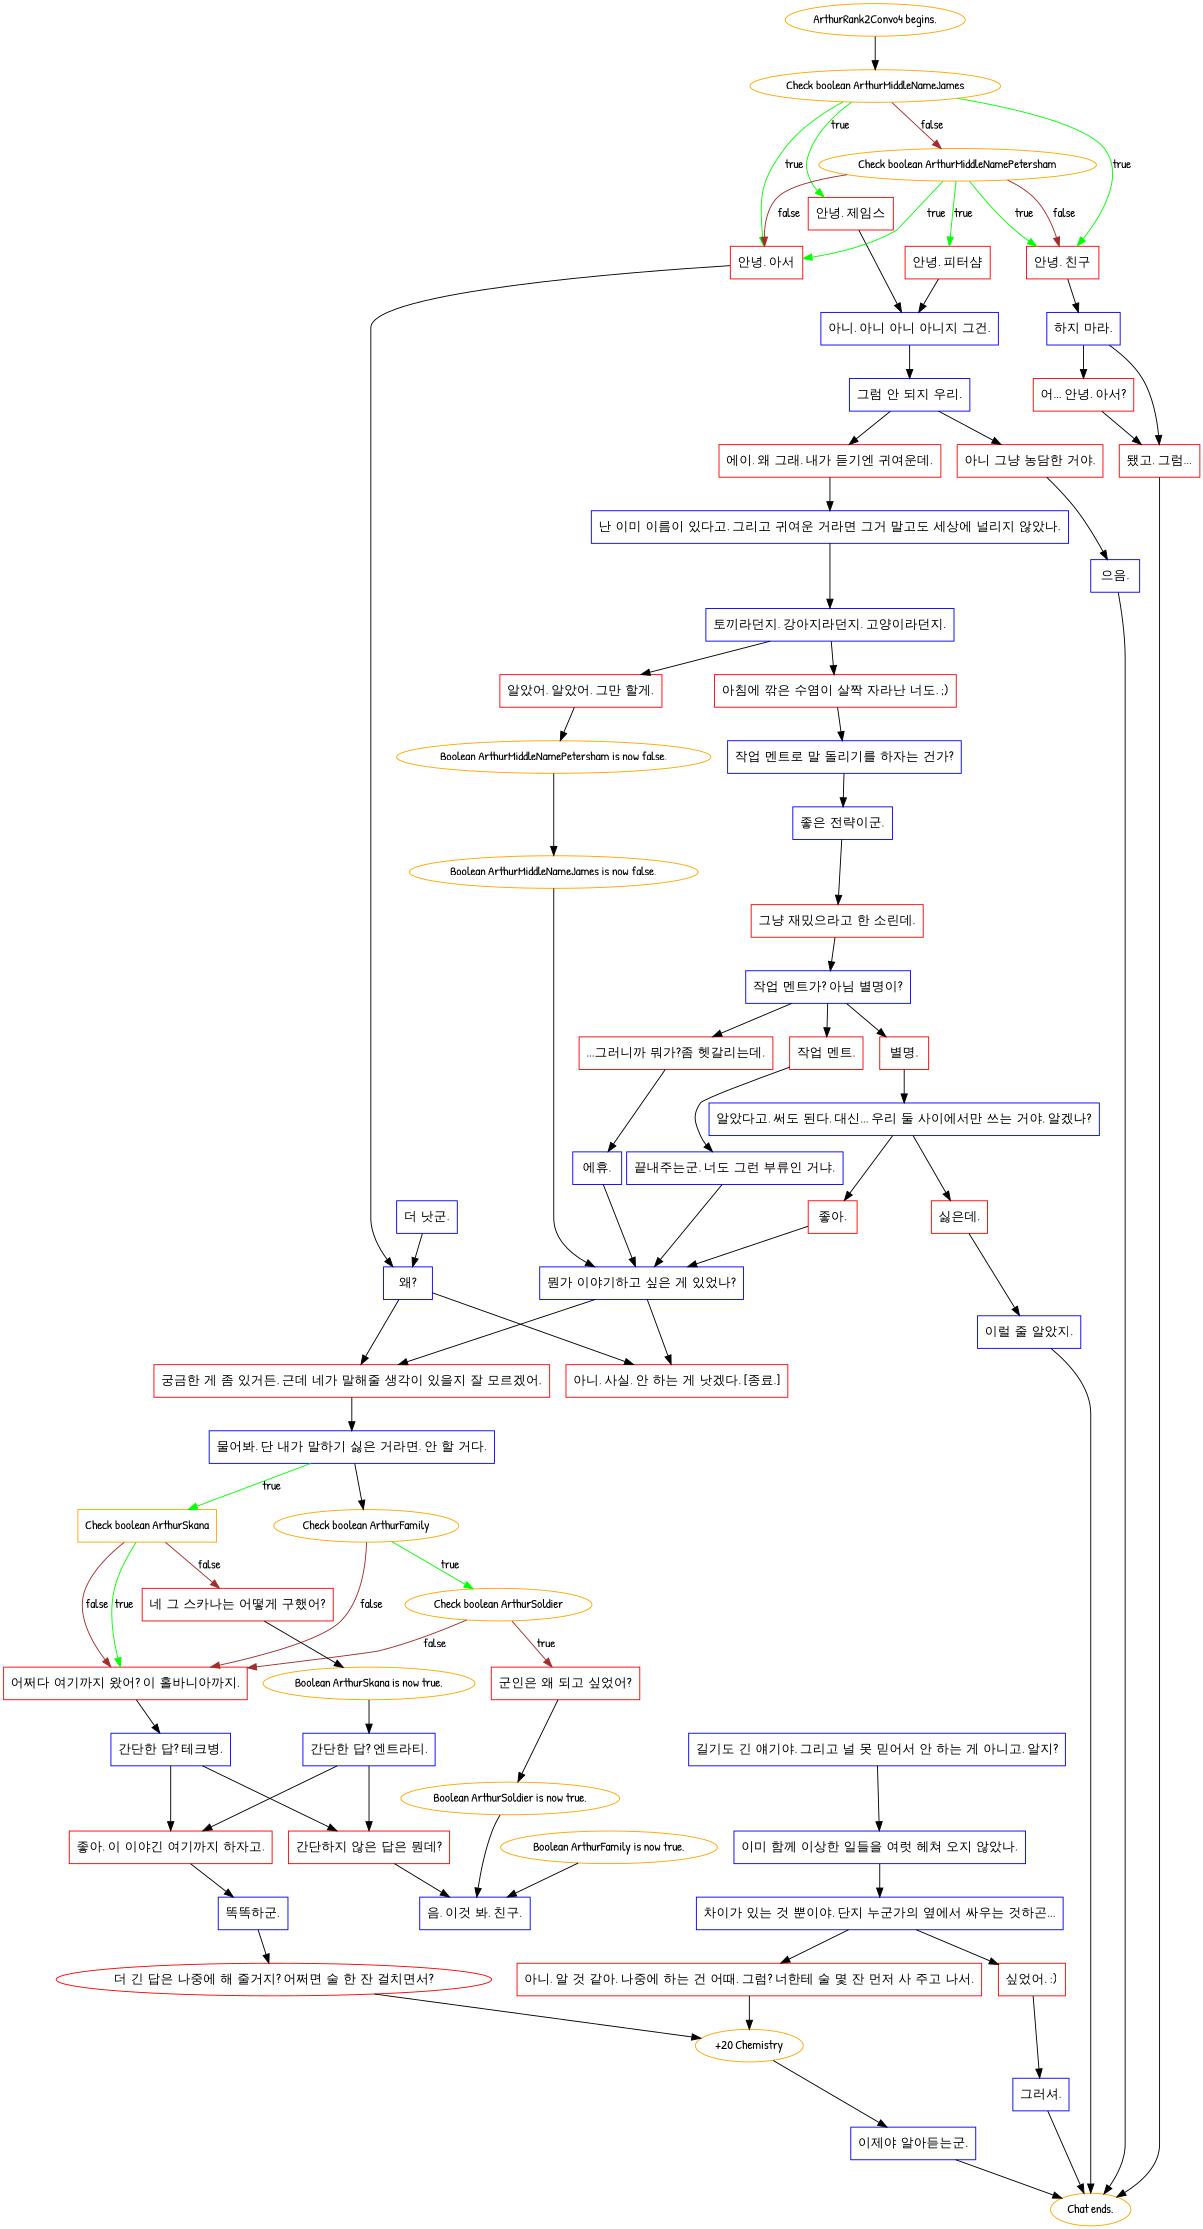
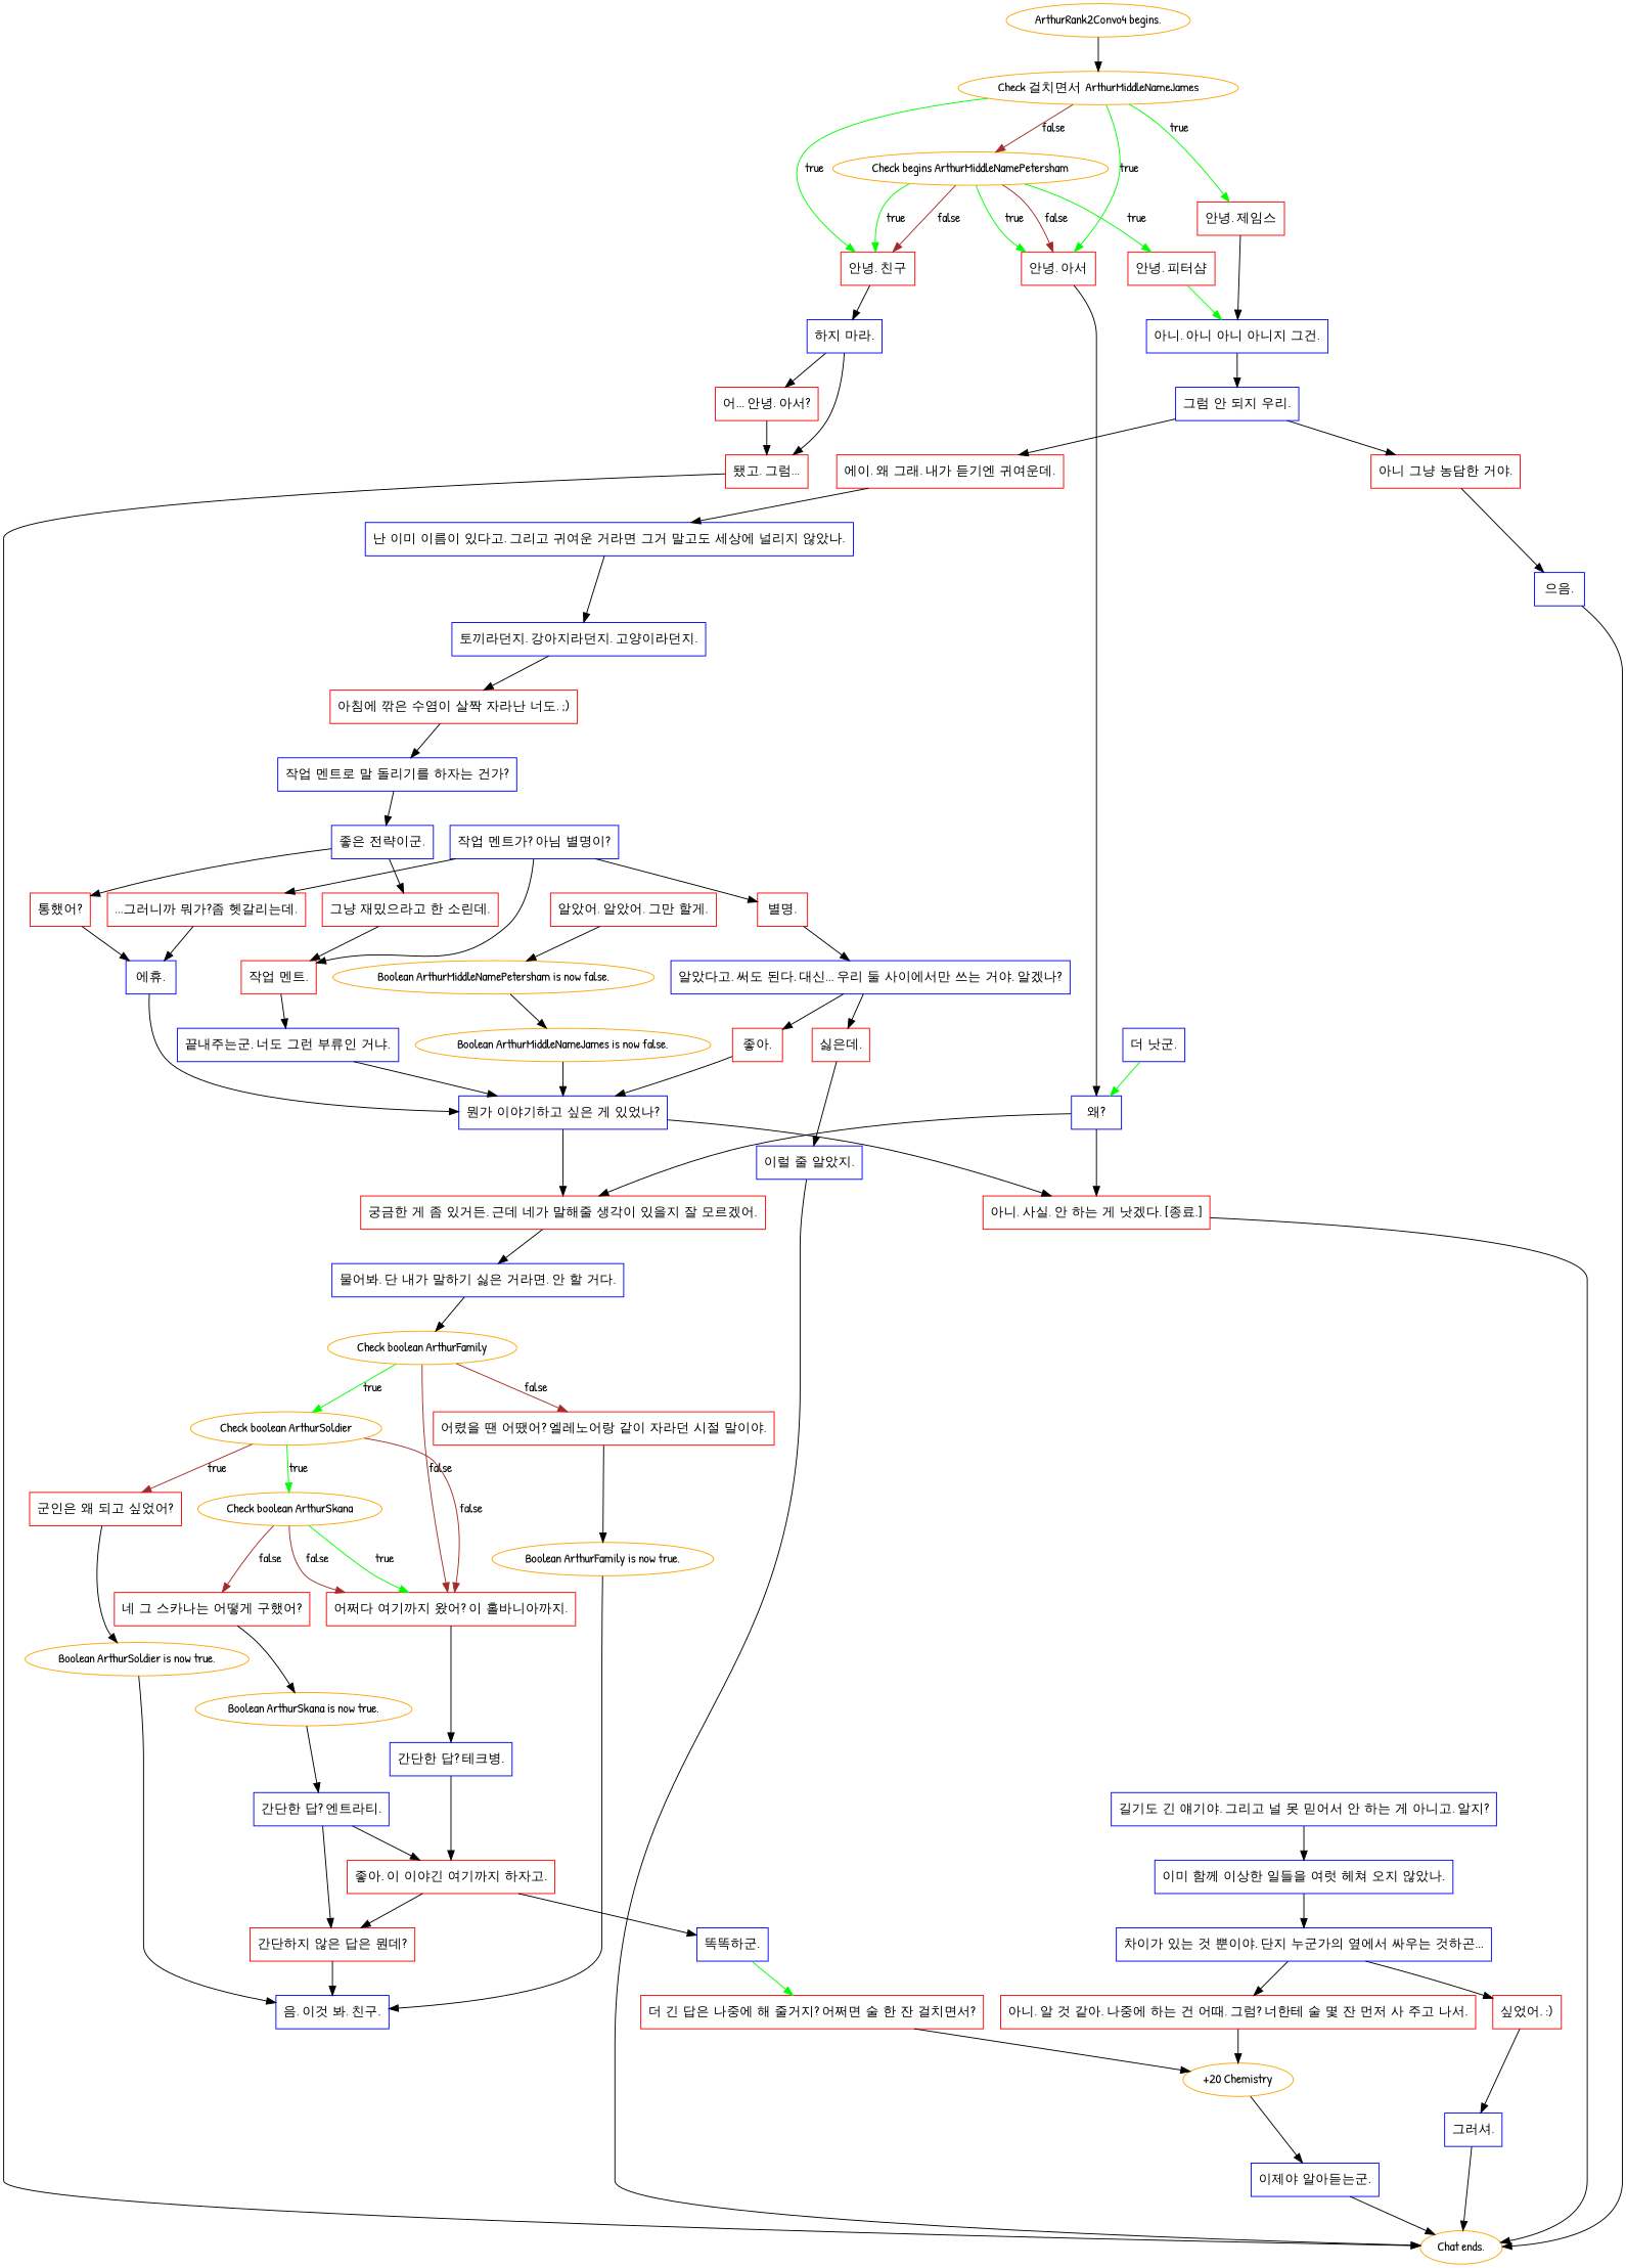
  digraph {
    fontname="Patrick Hand"
    node [color=red fontname="Patrick Hand" shape=box]
    edge [fontname="Patrick Hand"]
    "ArthurRank2Convo4 begins." [color=orange shape=""]
-   n2 [color=orange label="Check boolean ArthurMiddleNameJames" shape=""]
+   n2 [color=orange label="Check 걸치면서 ArthurMiddleNameJames" shape=""]
    n3 [label="안녕, 제임스"]
    n4 [label="안녕, 아서"]
    n5 [label="안녕, 친구"]
-   n6 [color=orange label="Check boolean ArthurMiddleNamePetersham" shape=""]
+   n6 [color=orange label="Check begins ArthurMiddleNamePetersham" shape=""]
    n7 [color=blue label="아니, 아니 아니 아니지 그건."]
    n8 [color=blue label="왜?"]
    n9 [color=blue label="하지 마라."]
    n10 [label="안녕, 피터샴"]
    n11 [color=blue label="그럼 안 되지 우리."]
    n12 [label="궁금한 게 좀 있거든. 근데 네가 말해줄 생각이 있을지 잘 모르겠어."]
    n13 [label="아니, 사실, 안 하는 게 낫겠다. [종료.]"]
    n14 [label="됐고, 그럼..."]
    n15 [label="어... 안녕, 아서?"]
    n16 [label="에이, 왜 그래. 내가 듣기엔 귀여운데."]
    n17 [label="아니 그냥 농담한 거야."]
    n18 [color=blue label="물어봐. 단 내가 말하기 싫은 거라면, 안 할 거다."]
    "Chat ends." [color=orange shape=""]
    n20 [color=blue label="난 이미 이름이 있다고. 그리고 귀여운 거라면 그거 말고도 세상에 널리지 않았나."]
    n21 [color=blue label="으음."]
    n22 [color=orange label="Check boolean ArthurFamily" shape=""]
    n23 [color=blue label="더 낫군."]
    n24 [color=blue label="토끼라던지, 강아지라던지, 고양이라던지."]
    n25 [color=orange label="Check boolean ArthurSoldier" shape=""]
+   n26 [label="어렸을 땐 어땠어? 엘레노어랑 같이 자라던 시절 말이야."]
    n27 [label="어쩌다 여기까지 왔어? 이 홀바니아까지."]
    n28 [label="아침에 깎은 수염이 살짝 자라난 너도. ;)"]
    n29 [label="알았어, 알았어, 그만 할게."]
-   n30 [color=orange label="Check boolean ArthurSkana"]
+   n30 [color=orange label="Check boolean ArthurSkana" shape=""]
    n31 [label="군인은 왜 되고 싶었어?"]
    n32 [color=orange label="Boolean ArthurFamily is now true." shape=""]
    n33 [color=blue label="간단한 답? 테크병."]
    n34 [color=blue label="작업 멘트로 말 돌리기를 하자는 건가?"]
    n35 [color=orange label="Boolean ArthurMiddleNamePetersham is now false." shape=""]
    n36 [label="네 그 스카나는 어떻게 구했어?"]
    n37 [color=orange label="Boolean ArthurSoldier is now true." shape=""]
    n38 [color=blue label="음, 이것 봐, 친구."]
    n39 [label="좋아. 이 이야긴 여기까지 하자고."]
    n40 [label="간단하지 않은 답은 뭔데?"]
    n41 [color=blue label="좋은 전략이군."]
    n42 [color=orange label="Boolean ArthurMiddleNameJames is now false." shape=""]
    n43 [color=orange label="Boolean ArthurSkana is now true." shape=""]
    n44 [color=blue label="똑똑하군."]
+   n45 [label="통했어?"]
    n46 [label="그냥 재밌으라고 한 소린데."]
    n47 [color=blue label="뭔가 이야기하고 싶은 게 있었나?"]
    n48 [color=blue label="간단한 답? 엔트라티."]
-   n49 [label="더 긴 답은 나중에 해 줄거지? 어쩌면 술 한 잔 걸치면서?" shape=ellipse]
+   n49 [label="더 긴 답은 나중에 해 줄거지? 어쩌면 술 한 잔 걸치면서?"]
    n50 [color=blue label="에휴."]
    n51 [color=blue label="작업 멘트가? 아님 별명이?"]
    n52 [color=blue label="길기도 긴 얘기야. 그리고 널 못 믿어서 안 하는 게 아니고. 알지?"]
    n53 [color=blue label="이미 함께 이상한 일들을 여럿 헤쳐 오지 않았나."]
    n54 [color=orange label="+20 Chemistry" shape=""]
    n55 [label="...그러니까 뭐가?좀 헷갈리는데."]
    n56 [label="작업 멘트."]
    n57 [label="별명."]
    n58 [color=blue label="차이가 있는 것 뿐이야. 단지 누군가의 옆에서 싸우는 것하곤..."]
    n59 [color=blue label="이제야 알아듣는군."]
    n60 [color=blue label="끝내주는군. 너도 그런 부류인 거냐."]
    n61 [color=blue label="알았다고, 써도 된다. 대신... 우리 둘 사이에서만 쓰는 거야. 알겠나?"]
    n62 [label="아니, 알 것 같아. 나중에 하는 건 어때, 그럼? 너한테 술 몇 잔 먼저 사 주고 나서."]
    n63 [label="싶었어. :)"]
    n64 [label="좋아."]
    n65 [label="싫은데."]
    n66 [color=blue label="그러셔."]
    n67 [color=blue label="이럴 줄 알았지."]
    "ArthurRank2Convo4 begins." -> n2
    n2 -> n3 [color=green label=true]
    n2 -> n4 [color=green label=true]
    n2 -> n5 [color=green label=true]
    n2 -> n6 [color=brown label=false]
    n3 -> n7
    n4 -> n8
    n5 -> n9
    n6 -> n4 [color=green label=true]
    n6 -> n4 [color=brown label=false]
    n6 -> n5 [color=green label=true]
    n6 -> n5 [color=brown label=false]
    n6 -> n10 [color=green label=true]
    n7 -> n11
    n8 -> n12
    n8 -> n13
    n9 -> n14
    n9 -> n15
-   n10 -> n7
+   n10 -> n7 [color=green]
    n11 -> n16
    n11 -> n17
    n12 -> n18
+   n13 -> "Chat ends."
    n14 -> "Chat ends."
    n15 -> n14
    n16 -> n20
    n17 -> n21
    n18 -> n22
    n20 -> n24
    n21 -> "Chat ends."
    n22 -> n25 [color=green label=true]
+   n22 -> n26 [color=brown label=false]
    n22 -> n27 [color=brown label=false]
-   n23 -> n8
+   n23 -> n8 [color=green]
    n24 -> n28
-   n24 -> n29
    n25 -> n27 [color=brown label=false]
-   n18 -> n30 [color=green label=true]
+   n25 -> n30 [color=green label=true]
    n25 -> n31 [color=brown label=true]
+   n26 -> n32
    n27 -> n33
    n28 -> n34
    n29 -> n35
    n30 -> n27 [color=green label=true]
    n30 -> n27 [color=brown label=false]
    n30 -> n36 [color=brown label=false]
    n31 -> n37
    n32 -> n38
    n33 -> n39
-   n33 -> n40
+   n39 -> n40
    n34 -> n41
    n35 -> n42
    n36 -> n43
    n37 -> n38
    n39 -> n44
    n40 -> n38
+   n41 -> n45
    n41 -> n46
    n42 -> n47
    n43 -> n48
-   n44 -> n49
-   n46 -> n51
+   n44 -> n49 [color=green]
+   n45 -> n50
+   n46 -> n56
    n47 -> n12
    n47 -> n13
    n48 -> n39
    n48 -> n40
    n49 -> n54
    n50 -> n47
    n51 -> n55
    n51 -> n56
    n51 -> n57
    n52 -> n53
    n53 -> n58
    n54 -> n59
    n55 -> n50
    n56 -> n60
    n57 -> n61
    n58 -> n62
    n58 -> n63
    n59 -> "Chat ends."
    n60 -> n47
    n61 -> n64
    n61 -> n65
    n62 -> n54
    n63 -> n66
    n64 -> n47
    n65 -> n67
    n66 -> "Chat ends."
    n67 -> "Chat ends."
  }
